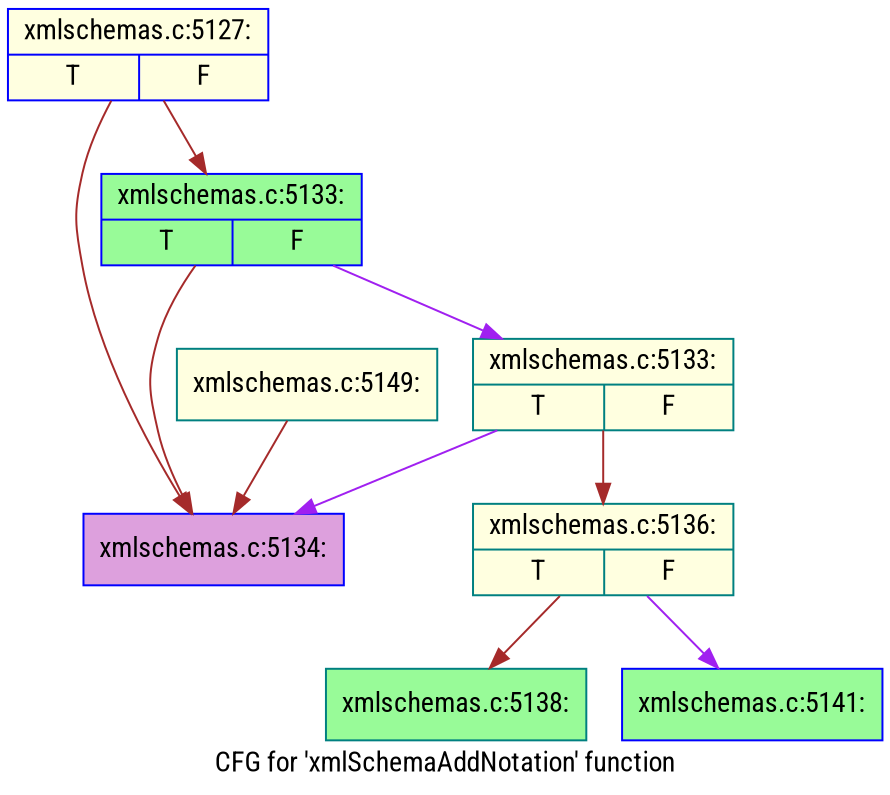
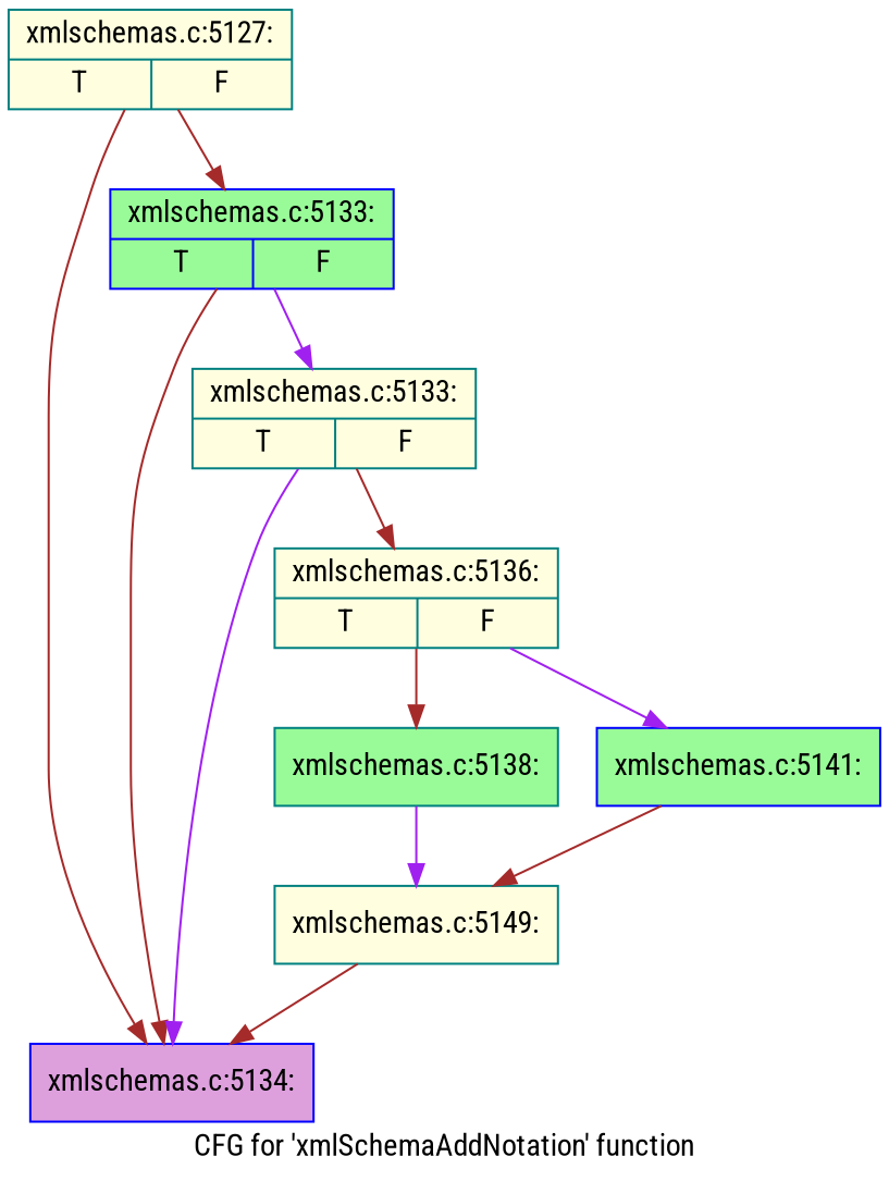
  digraph {
    fontname="Roboto Condensed"
    label="CFG for 'xmlSchemaAddNotation' function"
    node [color=blue fillcolor=lightyellow fontname="Roboto Condensed" shape=record style=filled]
    edge [color=brown fontname="Roboto Condensed"]
-   n1 [label="{xmlschemas.c:5127:|{<s0>T|<s1>F}}"]
+   n1 [color=teal label="{xmlschemas.c:5127:|{<s0>T|<s1>F}}"]
    n2 [fillcolor=plum label="{xmlschemas.c:5134:}"]
    n3 [fillcolor=palegreen label="{xmlschemas.c:5133:|{<s0>T|<s1>F}}"]
    n4 [color=teal label="{xmlschemas.c:5133:|{<s0>T|<s1>F}}"]
    n5 [color=teal label="{xmlschemas.c:5149:}"]
    n6 [color=teal label="{xmlschemas.c:5136:|{<s0>T|<s1>F}}"]
    n7 [color=teal fillcolor=palegreen label="{xmlschemas.c:5138:}"]
    n8 [fillcolor=palegreen label="{xmlschemas.c:5141:}"]
    n1 -> n2
    n1 -> n3
    n3 -> n2
    n3 -> n4 [color=purple]
    n4 -> n2 [color=purple]
    n4 -> n6
    n5 -> n2
    n6 -> n7
    n6 -> n8 [color=purple]
+   n7 -> n5 [color=purple]
+   n8 -> n5
  }
